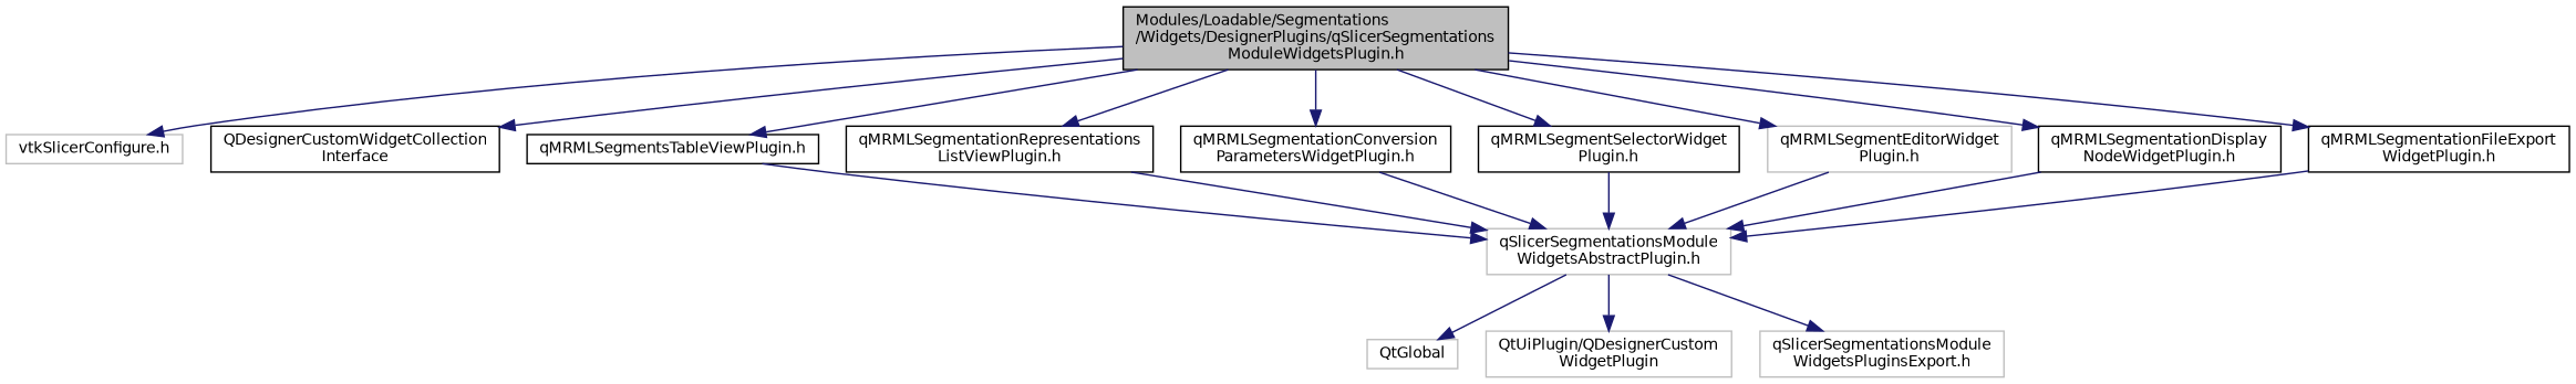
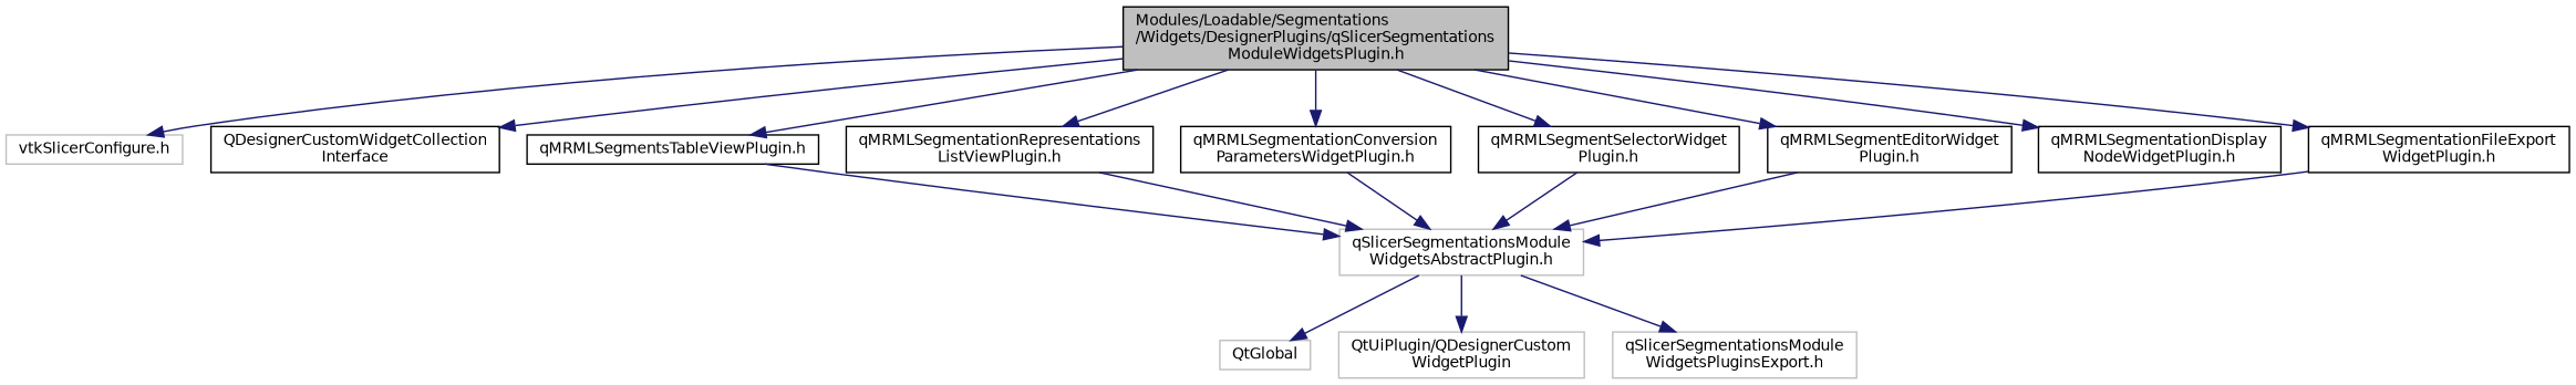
  digraph {
    node [color=black fontname=Helvetica fontsize=10 shape=record]
    edge [color=midnightblue fontname=Helvetica fontsize=10 labelfontname=Helvetica labelfontsize=10 style=solid]
    n1 [fillcolor=grey75 fontcolor=black height=0.2 label="Modules/Loadable/Segmentations\l/Widgets/DesignerPlugins/qSlicerSegmentations\lModuleWidgetsPlugin.h" style=filled width=0.4]
    n2 [color=grey75 height=0.2 label="vtkSlicerConfigure.h" width=0.4]
    n3 [height=0.2 label="QDesignerCustomWidgetCollection\lInterface" width=0.4]
    n4 [height=0.2 label="qMRMLSegmentsTableViewPlugin.h" width=0.4]
    n5 [height=0.2 label="qMRMLSegmentationRepresentations\lListViewPlugin.h" width=0.4]
    n6 [height=0.2 label="qMRMLSegmentationConversion\lParametersWidgetPlugin.h" width=0.4]
    n7 [height=0.2 label="qMRMLSegmentSelectorWidget\lPlugin.h" width=0.4]
-   n8 [color=grey75 height=0.2 label="qMRMLSegmentEditorWidget\lPlugin.h" width=0.4]
+   n8 [height=0.2 label="qMRMLSegmentEditorWidget\lPlugin.h" width=0.4]
    n9 [height=0.2 label="qMRMLSegmentationDisplay\lNodeWidgetPlugin.h" width=0.4]
    n10 [height=0.2 label="qMRMLSegmentationFileExport\lWidgetPlugin.h" width=0.4]
    n11 [color=grey75 height=0.2 label="qSlicerSegmentationsModule\lWidgetsAbstractPlugin.h" width=0.4]
    n12 [color=grey75 height=0.2 label=QtGlobal width=0.4]
    n13 [color=grey75 height=0.2 label="QtUiPlugin/QDesignerCustom\lWidgetPlugin" width=0.4]
    n14 [color=grey75 height=0.2 label="qSlicerSegmentationsModule\lWidgetsPluginsExport.h" width=0.4]
    n1 -> n2
    n1 -> n3
    n1 -> n4
    n1 -> n5
    n1 -> n6
    n1 -> n7
    n1 -> n8
    n1 -> n9
    n1 -> n10
    n4 -> n11
    n5 -> n11
    n6 -> n11
    n7 -> n11
    n8 -> n11
-   n9 -> n11
    n10 -> n11
    n11 -> n12
    n11 -> n13
    n11 -> n14
  }
